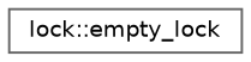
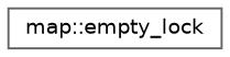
  digraph {
    rankdir=LR
-   n1 [color=grey40 fillcolor=white fontname=Helvetica fontsize=10 height=0.2 label="lock::empty_lock" shape=box style=filled width=0.4]
+   n1 [color=grey40 fillcolor=white fontname=Helvetica fontsize=10 height=0.2 label="map::empty_lock" shape=box style=filled width=0.4]
  }
